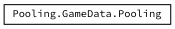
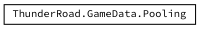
  digraph {
    rankdir=LR
    fontname="Source Code Pro"
-   n1 [color=black fillcolor=white fontname="Source Code Pro" fontsize=10 height=0.2 label="Pooling.GameData.Pooling" shape=record style=filled width=0.4]
+   n1 [color=black fillcolor=white fontname="Source Code Pro" fontsize=10 height=0.2 label="ThunderRoad.GameData.Pooling" shape=record style=filled width=0.4]
  }
